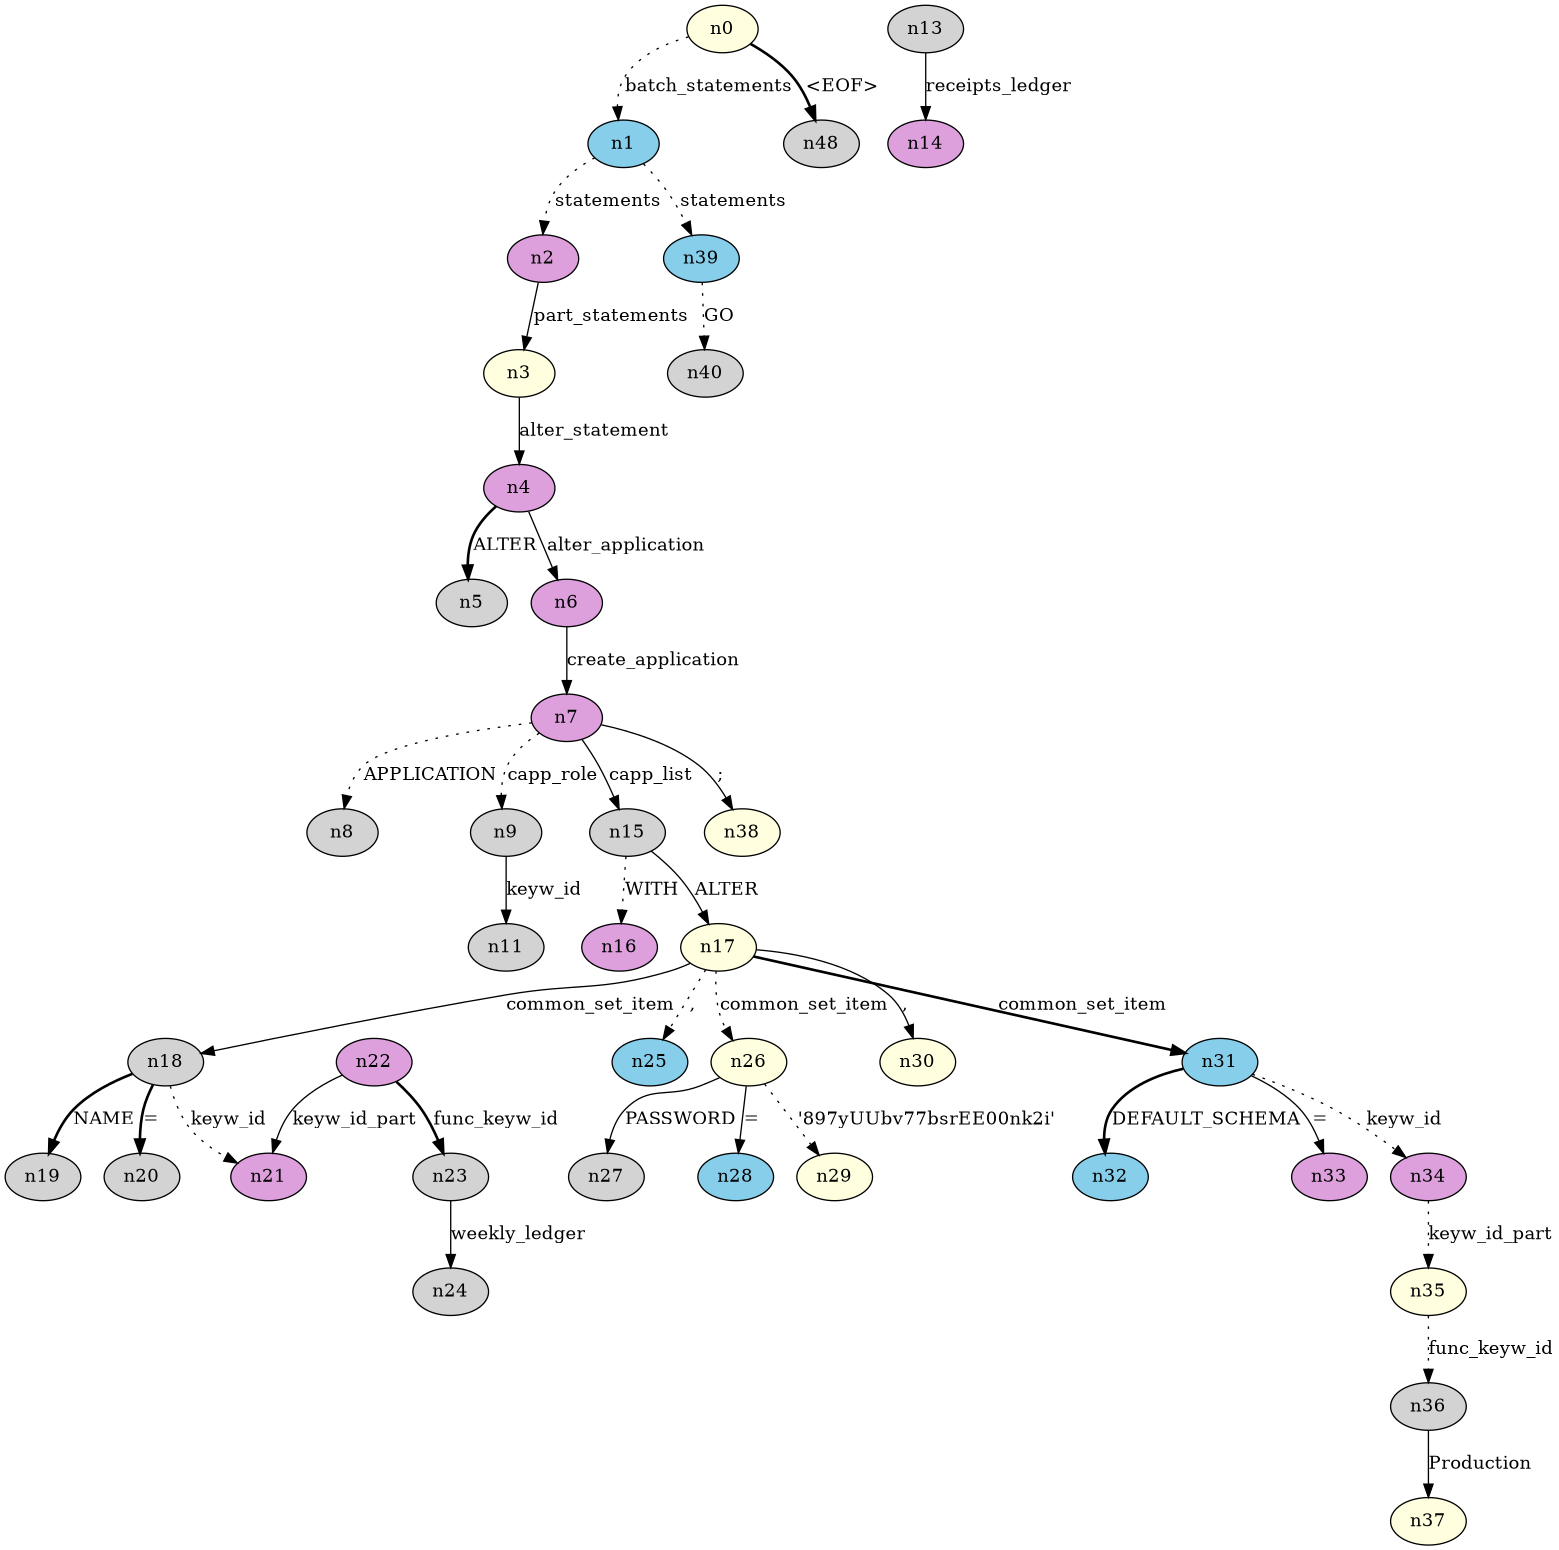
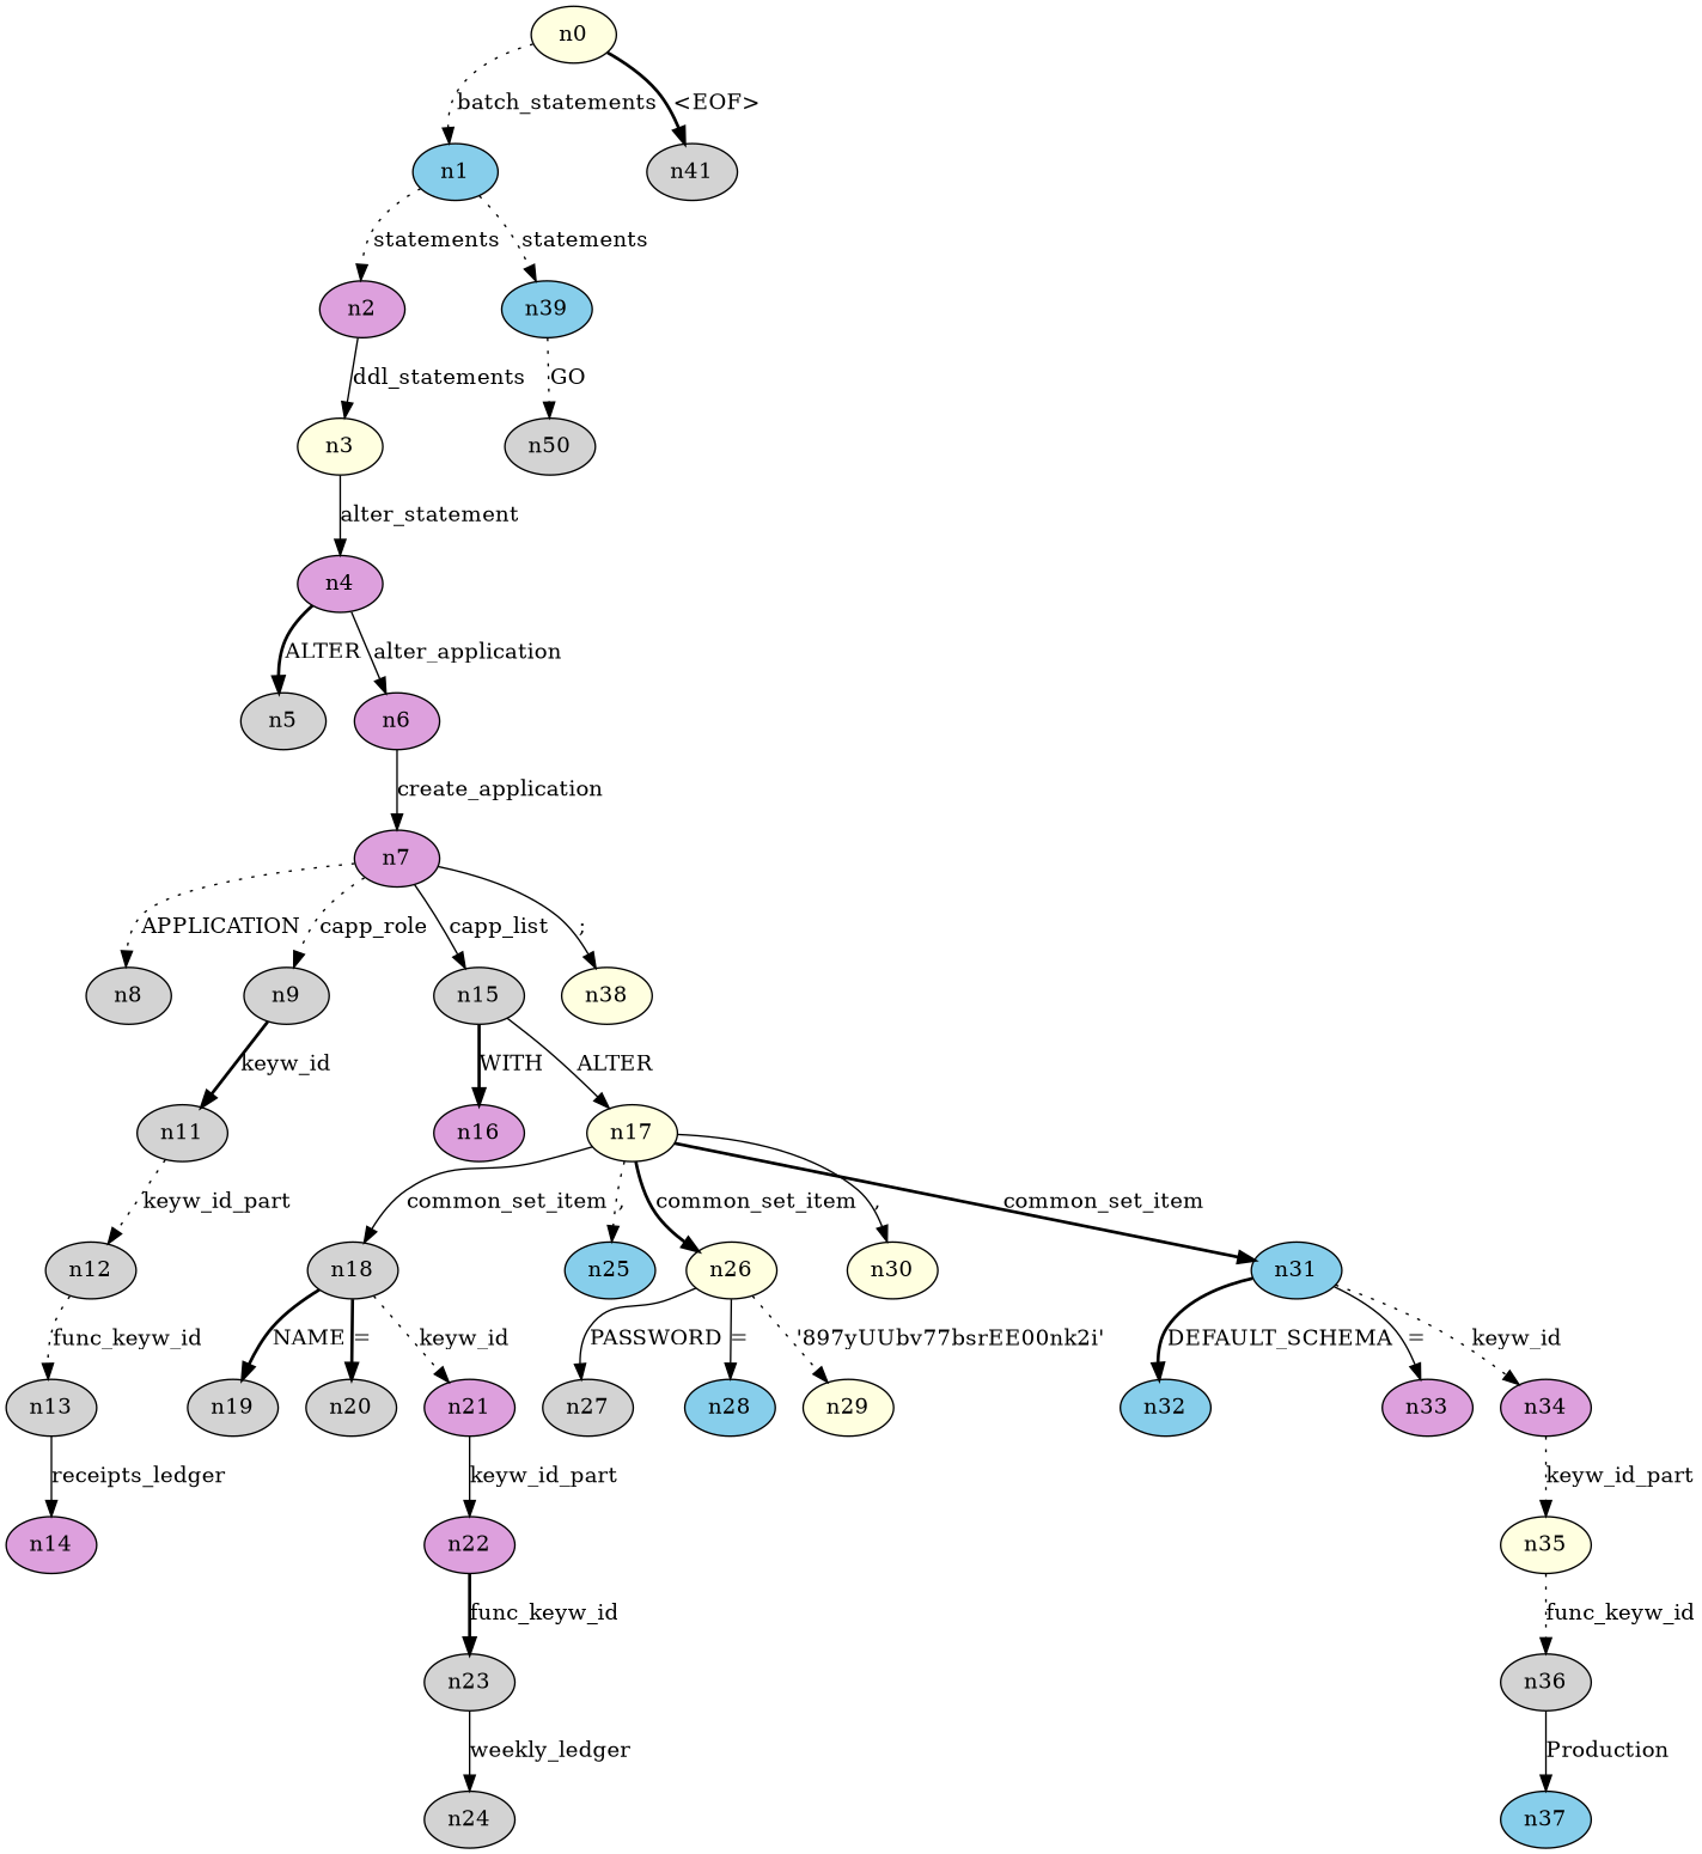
  digraph {
    node [fillcolor=lightgrey style=filled]
    edge [style=solid]
    n0 [fillcolor=lightyellow]
    n1 [fillcolor=skyblue]
-   n41 [label=n48]
+   n41
    n2 [fillcolor=plum]
    n39 [fillcolor=skyblue]
    n3 [fillcolor=lightyellow]
-   n40
+   n40 [label=n50]
    n4 [fillcolor=plum]
    n5
    n6 [fillcolor=plum]
    n7 [fillcolor=plum]
    n8
    n9
    n15
    n38 [fillcolor=lightyellow]
    n11
    n16 [fillcolor=plum]
    n17 [fillcolor=lightyellow]
+   n12
    n13
    n14 [fillcolor=plum]
    n18
    n25 [fillcolor=skyblue]
    n26 [fillcolor=lightyellow]
    n30 [fillcolor=lightyellow]
    n31 [fillcolor=skyblue]
    n19
    n20
    n21 [fillcolor=plum]
    n27
    n28 [fillcolor=skyblue]
    n29 [fillcolor=lightyellow]
    n32 [fillcolor=skyblue]
    n33 [fillcolor=plum]
    n34 [fillcolor=plum]
    n22 [fillcolor=plum]
    n23
    n24
    n35 [fillcolor=lightyellow]
    n36
-   n37 [fillcolor=lightyellow]
+   n37 [fillcolor=skyblue]
    n0 -> n1 [label=batch_statements style=dotted]
    n0 -> n41 [label="<EOF>" style=bold]
    n1 -> n2 [label=statements style=dotted]
    n1 -> n39 [label=statements style=dotted]
-   n2 -> n3 [label=part_statements]
+   n2 -> n3 [label=ddl_statements]
    n39 -> n40 [label=GO style=dotted]
    n3 -> n4 [label=alter_statement]
    n4 -> n5 [label=ALTER style=bold]
    n4 -> n6 [label=alter_application]
    n6 -> n7 [label=create_application]
    n7 -> n8 [label=APPLICATION style=dotted]
    n7 -> n9 [label=capp_role style=dotted]
    n7 -> n15 [label=capp_list]
    n7 -> n38 [label=";"]
-   n9 -> n11 [label=keyw_id]
-   n15 -> n16 [label=WITH style=dotted]
+   n9 -> n11 [label=keyw_id style=bold]
+   n15 -> n16 [label=WITH style=bold]
    n15 -> n17 [label=ALTER]
+   n11 -> n12 [label=keyw_id_part style=dotted]
    n17 -> n18 [label=common_set_item]
    n17 -> n25 [label="," style=dotted]
-   n17 -> n26 [label=common_set_item style=dotted]
+   n17 -> n26 [label=common_set_item style=bold]
    n17 -> n30 [label=","]
    n17 -> n31 [label=common_set_item style=bold]
+   n12 -> n13 [label=func_keyw_id style=dotted]
    n13 -> n14 [label=receipts_ledger]
    n18 -> n19 [label=NAME style=bold]
    n18 -> n20 [label="=" style=bold]
    n18 -> n21 [label=keyw_id style=dotted]
    n26 -> n27 [label=PASSWORD]
    n26 -> n28 [label="="]
    n26 -> n29 [label="'897yUUbv77bsrEE00nk2i'" style=dotted]
    n31 -> n32 [label=DEFAULT_SCHEMA style=bold]
    n31 -> n33 [label="="]
    n31 -> n34 [label=keyw_id style=dotted]
-   n22 -> n21 [label=keyw_id_part]
+   n21 -> n22 [label=keyw_id_part]
    n34 -> n35 [label=keyw_id_part style=dotted]
    n22 -> n23 [label=func_keyw_id style=bold]
    n23 -> n24 [label=weekly_ledger]
    n35 -> n36 [label=func_keyw_id style=dotted]
    n36 -> n37 [label=Production]
  }
